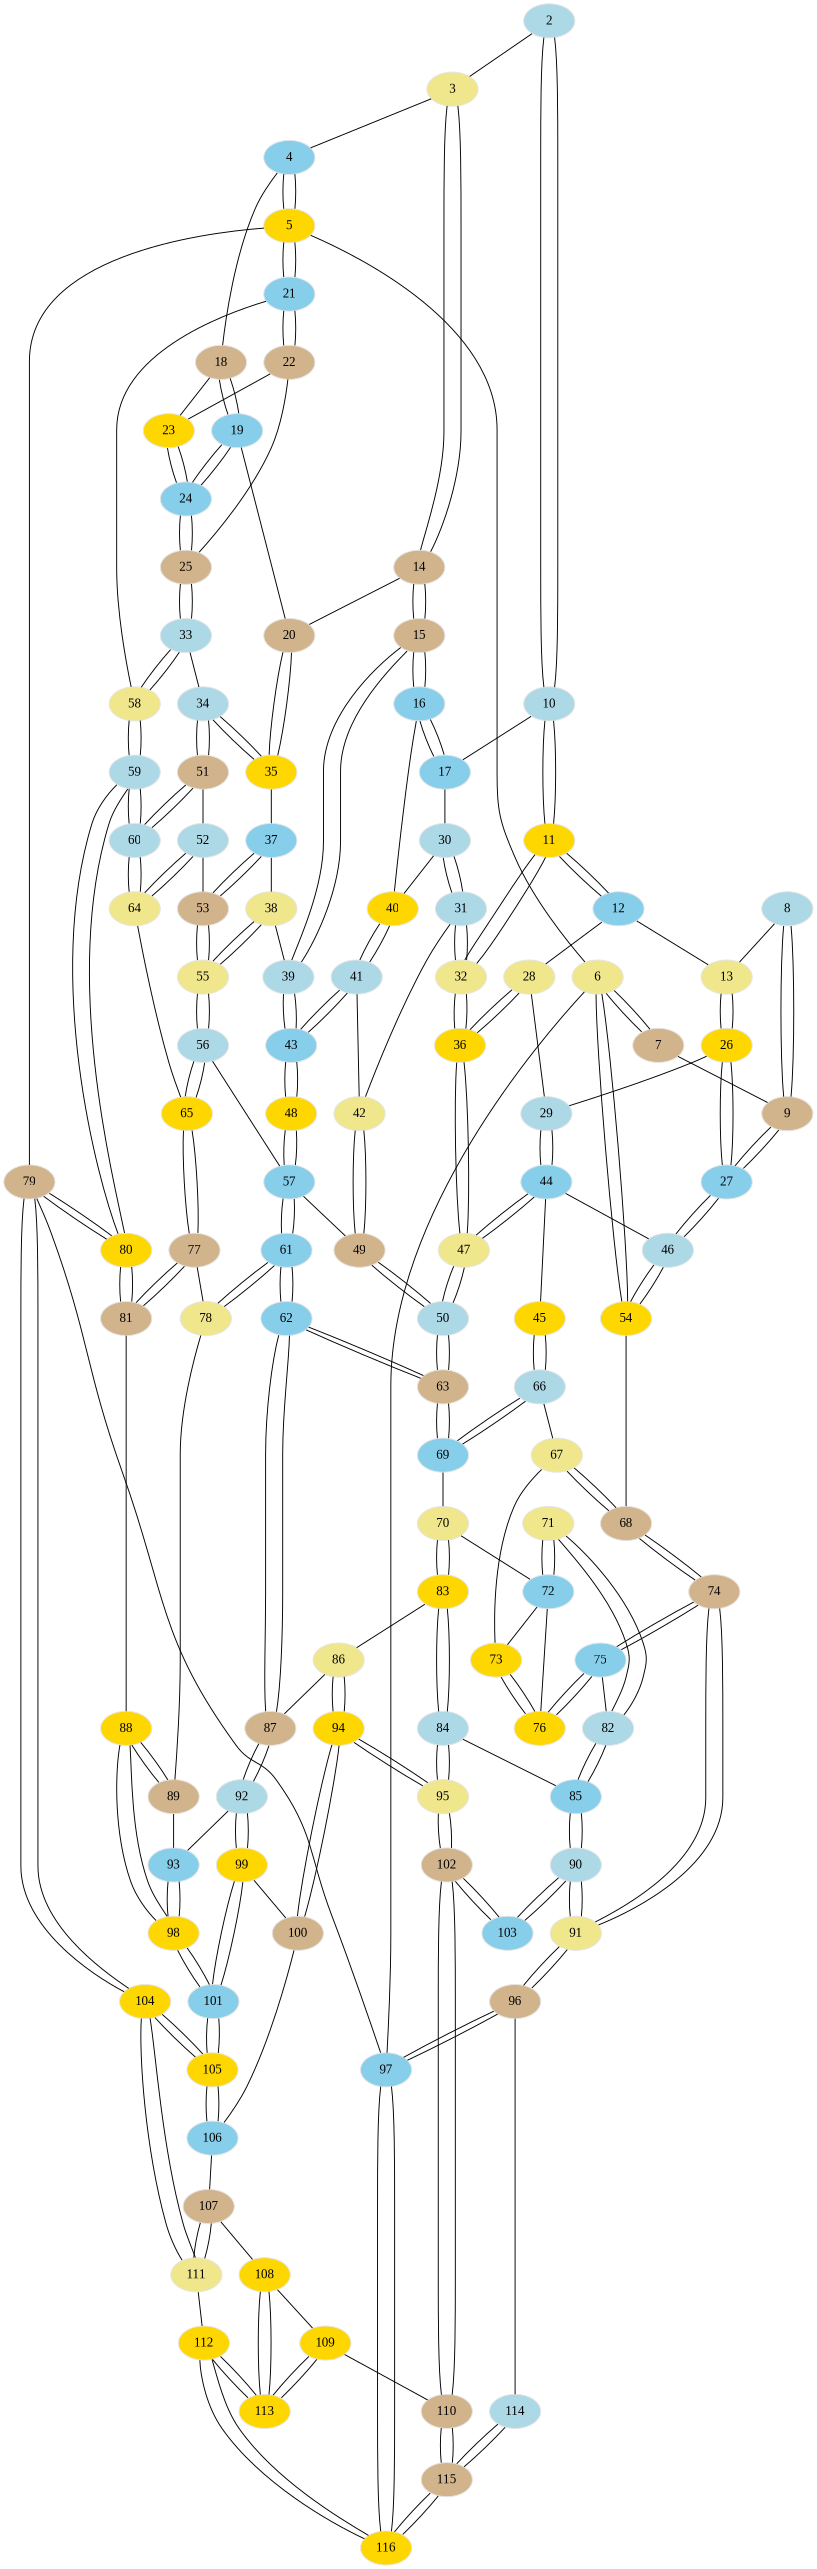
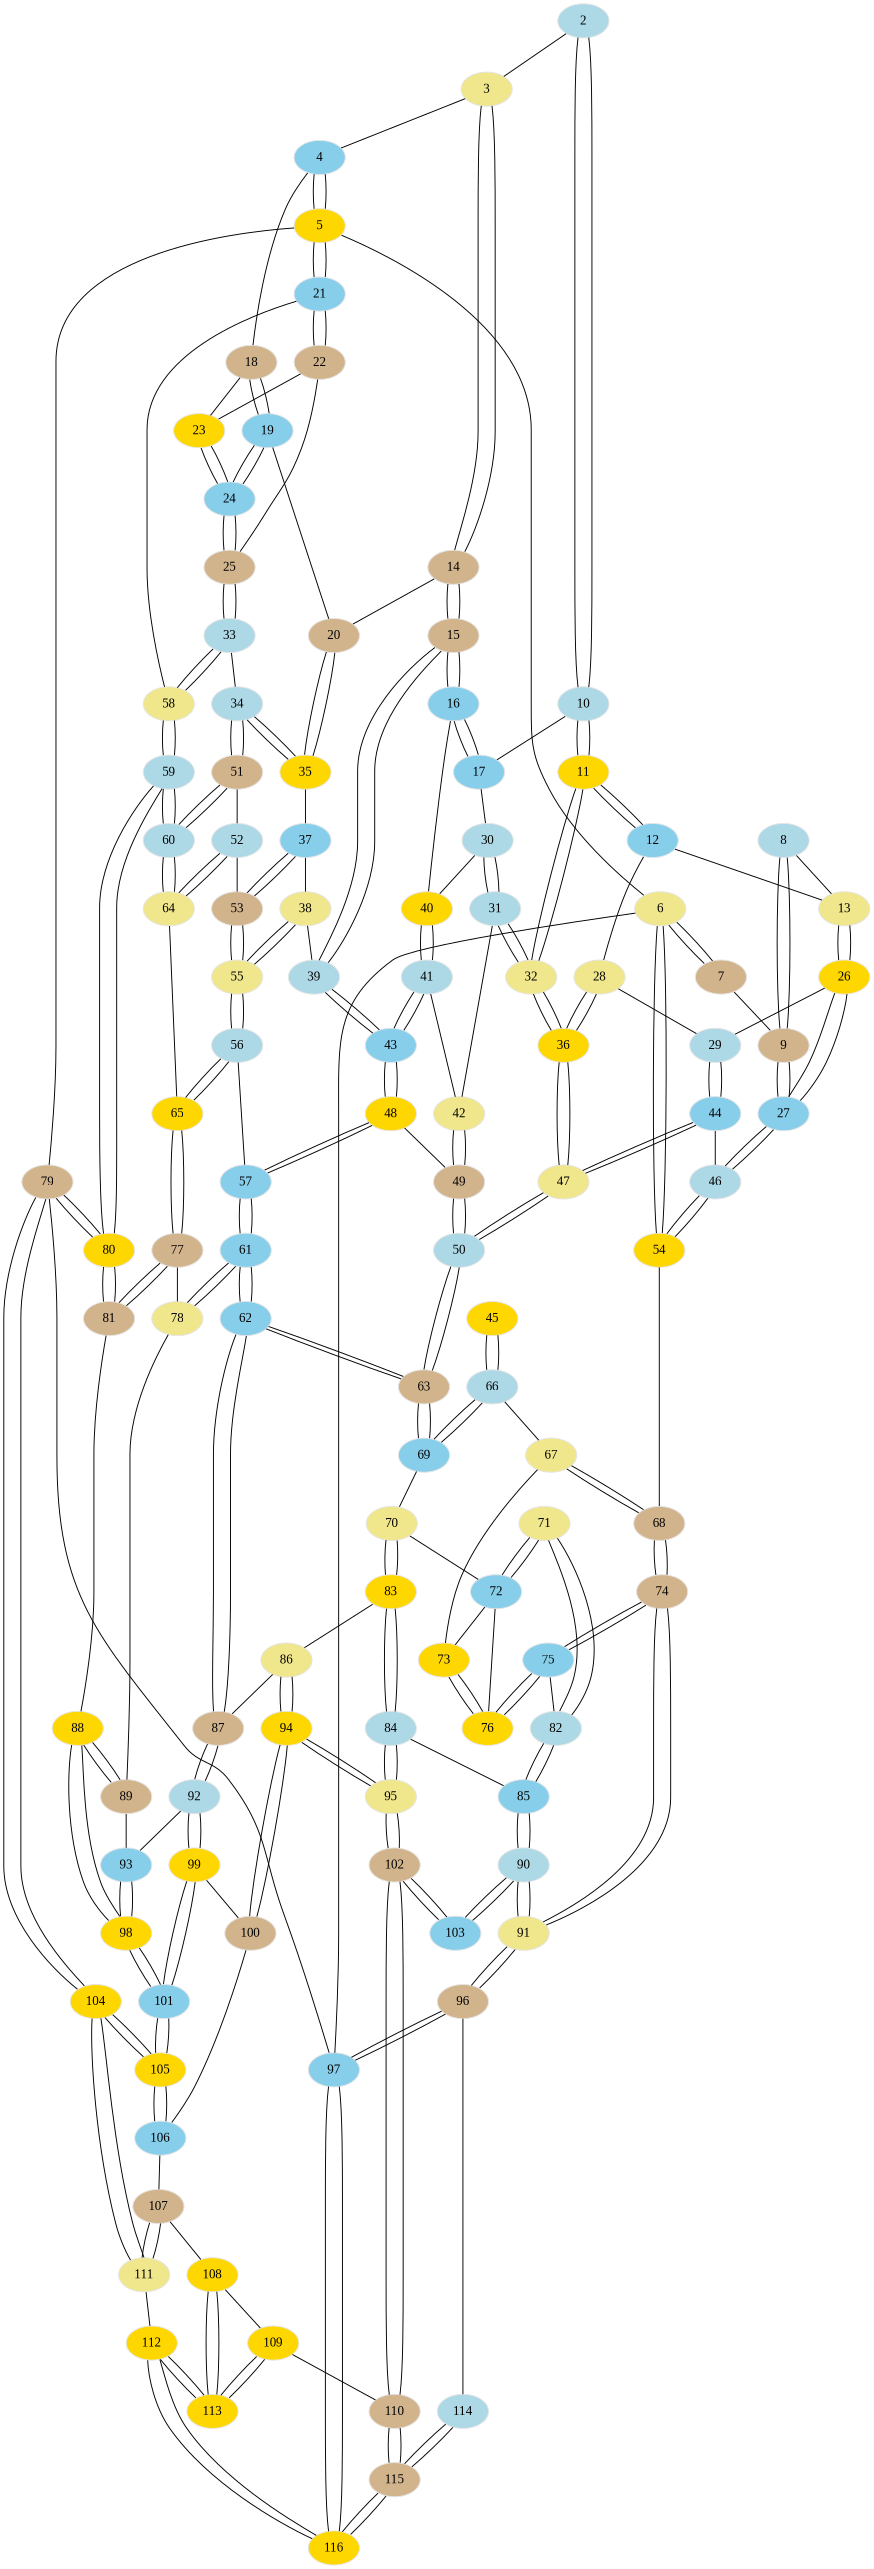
  graph {
    fontname="Liberation Serif"
    node [color=gray90 fillcolor=gold fontname="Liberation Serif" style=filled]
    edge [fontname="Liberation Serif"]
    2 [fillcolor=lightblue]
    3 [fillcolor=khaki]
    10 [fillcolor=lightblue]
    8 [fillcolor=lightblue]
    9 [fillcolor=tan]
    13 [fillcolor=khaki]
    4 [fillcolor=skyblue]
    14 [fillcolor=tan]
    11
    17 [fillcolor=skyblue]
    5
    18 [fillcolor=tan]
    15 [fillcolor=tan]
    20 [fillcolor=tan]
    6 [fillcolor=khaki]
    21 [fillcolor=skyblue]
    79 [fillcolor=tan]
    19 [fillcolor=skyblue]
    23
    7 [fillcolor=tan]
    54
    97 [fillcolor=skyblue]
    22 [fillcolor=tan]
    58 [fillcolor=khaki]
    80
    104
    68 [fillcolor=tan]
    116
    27 [fillcolor=skyblue]
    26
    46 [fillcolor=lightblue]
    12 [fillcolor=skyblue]
    32 [fillcolor=khaki]
    30 [fillcolor=lightblue]
    28 [fillcolor=khaki]
    36
    29 [fillcolor=lightblue]
    16 [fillcolor=skyblue]
    39 [fillcolor=lightblue]
    35
    40
    43 [fillcolor=skyblue]
    41 [fillcolor=lightblue]
    31 [fillcolor=lightblue]
    24 [fillcolor=skyblue]
    25 [fillcolor=tan]
    37 [fillcolor=skyblue]
    59 [fillcolor=lightblue]
    33 [fillcolor=lightblue]
    34 [fillcolor=lightblue]
    44 [fillcolor=skyblue]
    47 [fillcolor=khaki]
    45
    42 [fillcolor=khaki]
    49 [fillcolor=tan]
    51 [fillcolor=tan]
    52 [fillcolor=lightblue]
    60 [fillcolor=lightblue]
    38 [fillcolor=khaki]
    53 [fillcolor=tan]
    50 [fillcolor=lightblue]
    55 [fillcolor=khaki]
    56 [fillcolor=lightblue]
    48
    57 [fillcolor=skyblue]
    66 [fillcolor=lightblue]
    69 [fillcolor=skyblue]
    67 [fillcolor=khaki]
    63 [fillcolor=tan]
    61 [fillcolor=skyblue]
    64 [fillcolor=khaki]
    65
    74 [fillcolor=tan]
    77 [fillcolor=tan]
    62 [fillcolor=skyblue]
    78 [fillcolor=khaki]
    81 [fillcolor=tan]
    87 [fillcolor=tan]
    89 [fillcolor=tan]
    92 [fillcolor=lightblue]
    70 [fillcolor=khaki]
    73
    76
    75 [fillcolor=skyblue]
    91 [fillcolor=khaki]
    83
    72 [fillcolor=skyblue]
    71 [fillcolor=khaki]
    82 [fillcolor=lightblue]
    84 [fillcolor=lightblue]
    86 [fillcolor=khaki]
    85 [fillcolor=skyblue]
    96 [fillcolor=tan]
    88
    93 [fillcolor=skyblue]
    105
    111 [fillcolor=khaki]
    98
    90 [fillcolor=lightblue]
    95 [fillcolor=khaki]
    94
    102 [fillcolor=tan]
    103 [fillcolor=skyblue]
    100 [fillcolor=tan]
    99
    101 [fillcolor=skyblue]
    114 [fillcolor=lightblue]
    106 [fillcolor=skyblue]
    110 [fillcolor=tan]
    115 [fillcolor=tan]
    107 [fillcolor=tan]
    112
    108
    109
    113
    2 -- 3
    2 -- 10
    2 -- 10
    3 -- 4
    3 -- 14
    3 -- 14
    10 -- 11
    10 -- 11
    10 -- 17
    8 -- 9
    8 -- 9
    8 -- 13
    9 -- 27
    9 -- 27
    13 -- 26
    13 -- 26
    4 -- 5
    4 -- 5
    4 -- 18
    14 -- 15
    14 -- 15
    14 -- 20
    11 -- 12
    11 -- 12
    11 -- 32
    11 -- 32
    17 -- 30
    5 -- 6
    5 -- 21
    5 -- 21
    5 -- 79
    18 -- 19
    18 -- 19
    18 -- 23
    15 -- 16
    15 -- 16
    15 -- 39
    15 -- 39
    20 -- 35
    20 -- 35
    6 -- 7
    6 -- 7
    6 -- 54
    6 -- 54
    6 -- 97
    21 -- 22
    21 -- 22
    21 -- 58
    79 -- 97
    79 -- 80
    79 -- 80
    79 -- 104
    79 -- 104
    19 -- 20
    19 -- 24
    19 -- 24
    23 -- 24
    23 -- 24
    7 -- 9
    54 -- 68
    97 -- 116
    97 -- 116
    22 -- 23
    22 -- 25
    58 -- 59
    58 -- 59
    80 -- 81
    80 -- 81
    104 -- 105
    104 -- 105
    104 -- 111
    104 -- 111
    68 -- 74
    68 -- 74
    27 -- 46
    27 -- 46
    26 -- 27
    26 -- 27
    26 -- 29
    46 -- 54
    46 -- 54
    12 -- 13
    12 -- 28
    32 -- 36
    32 -- 36
    30 -- 40
    30 -- 31
    30 -- 31
    28 -- 36
    28 -- 36
    28 -- 29
    36 -- 47
    36 -- 47
    29 -- 44
    29 -- 44
    16 -- 17
    16 -- 17
    16 -- 40
    39 -- 43
    39 -- 43
    35 -- 37
    40 -- 41
    40 -- 41
    43 -- 48
    43 -- 48
    41 -- 43
    41 -- 43
    41 -- 42
    31 -- 32
    31 -- 32
    31 -- 42
    24 -- 25
    24 -- 25
    25 -- 33
    25 -- 33
    37 -- 38
    37 -- 53
    37 -- 53
    59 -- 80
    59 -- 80
    59 -- 60
    59 -- 60
    33 -- 58
    33 -- 58
    33 -- 34
    34 -- 35
    34 -- 35
    34 -- 51
    34 -- 51
    44 -- 46
    44 -- 47
    44 -- 47
-   44 -- 45
    47 -- 50
    47 -- 50
    45 -- 66
    45 -- 66
    42 -- 49
    42 -- 49
    49 -- 50
    49 -- 50
    51 -- 52
    51 -- 60
    51 -- 60
    52 -- 53
    52 -- 64
    52 -- 64
    60 -- 64
    60 -- 64
    38 -- 39
    38 -- 55
    38 -- 55
    53 -- 55
    53 -- 55
    50 -- 63
    50 -- 63
    55 -- 56
    55 -- 56
    56 -- 57
    56 -- 65
    56 -- 65
-   57 -- 49
+   48 -- 49
    48 -- 57
    48 -- 57
    57 -- 61
    57 -- 61
    66 -- 69
    66 -- 69
    66 -- 67
    69 -- 70
    67 -- 68
    67 -- 68
    67 -- 73
    63 -- 69
    63 -- 69
    61 -- 62
    61 -- 62
    61 -- 78
    61 -- 78
    64 -- 65
    65 -- 77
    65 -- 77
    74 -- 75
    74 -- 75
    74 -- 91
    74 -- 91
    77 -- 78
    77 -- 81
    77 -- 81
    62 -- 63
    62 -- 63
    62 -- 87
    62 -- 87
    78 -- 89
    81 -- 88
    87 -- 92
    87 -- 92
    89 -- 93
    92 -- 93
    92 -- 99
    92 -- 99
    70 -- 83
    70 -- 83
    70 -- 72
    73 -- 76
    73 -- 76
    75 -- 76
    75 -- 76
    75 -- 82
    91 -- 96
    91 -- 96
    83 -- 84
    83 -- 84
    83 -- 86
    72 -- 73
    72 -- 76
    71 -- 72
    71 -- 72
    71 -- 82
    71 -- 82
    82 -- 85
    82 -- 85
    84 -- 85
    84 -- 95
    84 -- 95
    86 -- 87
    86 -- 94
    86 -- 94
    85 -- 90
    85 -- 90
    96 -- 97
    96 -- 97
    96 -- 114
    88 -- 89
    88 -- 89
    88 -- 98
    88 -- 98
    93 -- 98
    93 -- 98
    105 -- 106
    105 -- 106
    111 -- 112
    98 -- 101
    98 -- 101
    90 -- 91
    90 -- 91
    90 -- 103
    90 -- 103
    95 -- 102
    95 -- 102
    94 -- 95
    94 -- 95
    94 -- 100
    94 -- 100
    102 -- 103
    102 -- 103
    102 -- 110
    102 -- 110
    100 -- 106
    99 -- 100
    99 -- 101
    99 -- 101
    101 -- 105
    101 -- 105
    114 -- 115
    114 -- 115
    106 -- 107
    110 -- 115
    110 -- 115
    115 -- 116
    115 -- 116
    107 -- 111
    107 -- 111
    107 -- 108
    112 -- 116
    112 -- 116
    112 -- 113
    112 -- 113
    108 -- 109
    108 -- 113
    108 -- 113
    109 -- 110
    109 -- 113
    109 -- 113
  }
